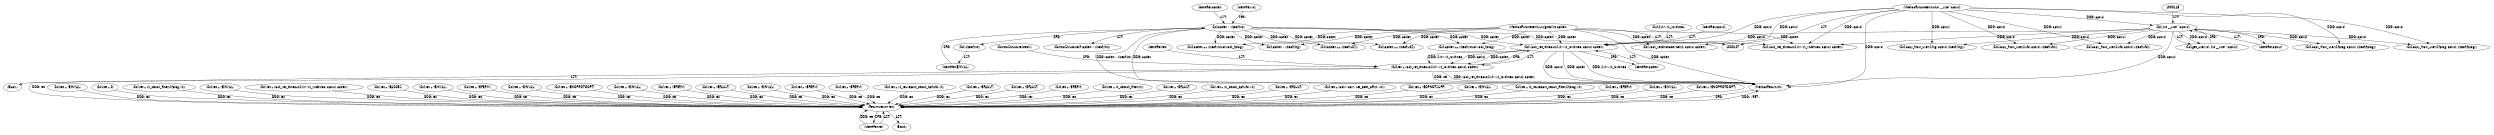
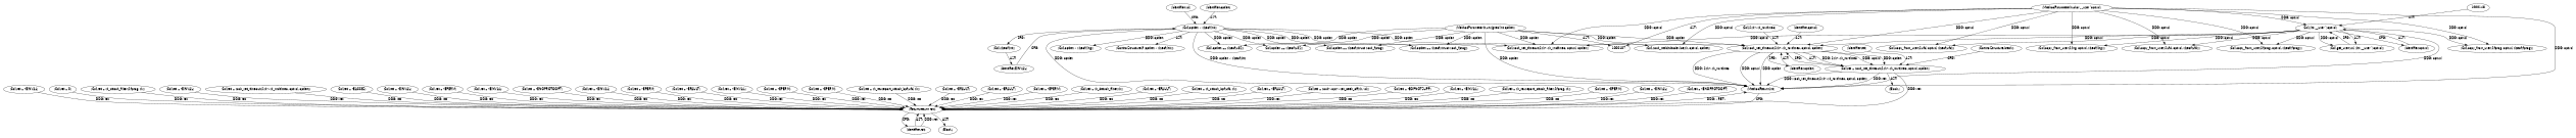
  digraph {
    fontname=Lato
    node [fontname=Lato]
    edge [fontname=Lato]
    n1 [label="(Call,sock_set_timeout(&sk->sk_rcvtimeo, optval, optlen))"]
    n2 [label="(Call,ret = sock_set_timeout(&sk->sk_rcvtimeo, optval, optlen))"]
    n3 [label="(Identifier,optlen)"]
    n4 [label="(MethodReturn,int)"]
    n5 [label="(Return,return ret;)"]
    n6 [label="(Block,)"]
    n7 [label="(Call,(int __user *)optval)"]
    n8 [label="(Identifier,optval)"]
    n9 [label="(Call,copy_from_user(&ufd, optval, sizeof(ufd)))"]
    n10 [label="(Call,copy_from_user(&ufd, optval, sizeof(ufd)))"]
    n11 [label="(Call,copy_from_user(&fprog, optval, sizeof(fprog)))"]
    n12 [label="(Call,copy_from_user(&ling, optval, sizeof(ling)))"]
    n13 [label="(Call,copy_from_user(&fprog, optval, sizeof(fprog)))"]
    n14 [label="(Call,get_user(val, (int __user *)optval))"]
    n15 [label="(Call,sock_set_timeout(&sk->sk_sndtimeo, optval, optlen))"]
    n16 [label="(MethodParameterIn,char __user *optval)"]
    n17 [label="(Call,sock_setbindtodevice(sk, optval, optlen))"]
    1000107
    n19 [label="(Call,optlen < sizeof(int))"]
    n20 [label="(Call,optlen == sizeof(struct sock_fprog))"]
    n21 [label="(Call,optlen == sizeof(u32))"]
    n22 [label="(Call,optlen == sizeof(u32))"]
    n23 [label="(Call,optlen == sizeof(struct sock_fprog))"]
    n24 [label="(Call,optlen < sizeof(ling))"]
    n25 [label="(Call,sizeof(int))"]
    n26 [label="(ControlStructure,if (optlen < sizeof(int)))"]
    n27 [label="(Identifier,EINVAL)"]
    n28 [label="(MethodParameterIn,unsigned int optlen)"]
    n29 [label="(Identifier,ret)"]
    n30 [label="(Block,)"]
    n31 [label="(Call,ret = -EINVAL)"]
    n32 [label="(Identifier,ret)"]
    n33 [label="(Call,ret = 0)"]
    n34 [label="(Call,ret = sk_attach_filter(&fprog, sk))"]
    n35 [label="(Call,ret = -EINVAL)"]
    n36 [label="(Call,ret = sock_set_timeout(&sk->sk_sndtimeo, optval, optlen))"]
    n37 [label="(Call,ret = -EACCES)"]
    n38 [label="(Call,ret = -EINVAL)"]
    n39 [label="(Call,ret = -EPERM)"]
    n40 [label="(Identifier,val)"]
    n41 [label="(Call,ret = -EINVAL)"]
    n42 [label="(Call,ret = -ENOPROTOOPT)"]
    n43 [label="(Call,&sk->sk_rcvtimeo)"]
    n44 [label="(Call,ret = -EINVAL)"]
    n45 [label="(Call,ret = -EPERM)"]
    n46 [label="(Call,ret = -EFAULT)"]
    n47 [label="(Call,ret = -EINVAL)"]
    n48 [label="(Call,ret = -EPERM)"]
    n49 [label="(Call,ret = -EPERM)"]
    n50 [label="(Call,ret = sk_reuseport_attach_bpf(ufd, sk))"]
    n51 [label="(Call,ret = -EFAULT)"]
    n52 [label="(Identifier,optval)"]
    n53 [label="(Call,ret = -EFAULT)"]
    n54 [label="(Call,ret = -EPERM)"]
    n55 [label="(ControlStructure,break;)"]
    n56 [label="(Call,ret = sk_detach_filter(sk))"]
    n57 [label="(Call,ret = -EFAULT)"]
    n58 [label="(Call,ret = sk_attach_bpf(ufd, sk))"]
    n59 [label="(Call,ret = -EFAULT)"]
    n60 [label="(Identifier,optlen)"]
    n61 [label="(Call,ret = sock->ops->set_peek_off(sk, val))"]
    n62 [label="(Call,ret = -EOPNOTSUPP)"]
    n63 [label="(Call,ret = -EINVAL)"]
    n64 [label="(Call,ret = sk_reuseport_attach_filter(&fprog, sk))"]
    n65 [label="(Call,ret = -EPERM)"]
    n66 [label="(Call,ret = -EINVAL)"]
    n67 [label="(Call,ret = -ENOPROTOOPT)"]
    1000148
    n1 -> n2 [label="AST: "]
    n1 -> n2 [label="DDG: &sk->sk_rcvtimeo"]
    n1 -> n2 [label="DDG: optval"]
    n1 -> n2 [label="DDG: optlen"]
    n1 -> n3 [label="CFG: "]
    n1 -> n4 [label="DDG: optlen"]
    n1 -> n4 [label="DDG: &sk->sk_rcvtimeo"]
    n1 -> n4 [label="DDG: optval"]
    n2 -> n1 [label="CFG: "]
    n2 -> n4 [label="DDG: sock_set_timeout(&sk->sk_rcvtimeo, optval, optlen)"]
    n2 -> n4 [label="DDG: ret"]
    n2 -> n5 [label="DDG: ret"]
    n2 -> n6 [label="AST: "]
    n3 -> n1 [label="AST: "]
    n4 -> n5 [label="CFG: "]
    n5 -> n4 [label="DDG: <RET>"]
    n5 -> n29 [label="CFG: "]
    n5 -> n30 [label="AST: "]
    n7 -> n1 [label="DDG: optval"]
    n7 -> n4 [label="DDG: optval"]
    n7 -> n8 [label="CFG: "]
    n7 -> n9 [label="DDG: optval"]
    n7 -> n10 [label="DDG: optval"]
    n7 -> n11 [label="DDG: optval"]
    n7 -> n12 [label="DDG: optval"]
    n7 -> n13 [label="DDG: optval"]
    n7 -> n14 [label="AST: "]
    n7 -> n14 [label="DDG: optval"]
    n7 -> n15 [label="DDG: optval"]
    n8 -> n7 [label="AST: "]
    n14 -> n7 [label="CFG: "]
    n16 -> n1 [label="DDG: optval"]
    n16 -> n4 [label="DDG: optval"]
    n16 -> n7 [label="DDG: optval"]
    n16 -> n9 [label="DDG: optval"]
    n16 -> n10 [label="DDG: optval"]
    n16 -> n11 [label="DDG: optval"]
    n16 -> n12 [label="DDG: optval"]
    n16 -> n13 [label="DDG: optval"]
    n16 -> n15 [label="DDG: optval"]
    n16 -> n17 [label="DDG: optval"]
    n16 -> 1000107 [label="AST: "]
    n19 -> n1 [label="DDG: optlen"]
    n19 -> n4 [label="DDG: optlen"]
    n19 -> n4 [label="DDG: optlen < sizeof(int)"]
    n19 -> n15 [label="DDG: optlen"]
    n19 -> n20 [label="DDG: optlen"]
    n19 -> n21 [label="DDG: optlen"]
    n19 -> n22 [label="DDG: optlen"]
    n19 -> n23 [label="DDG: optlen"]
    n19 -> n24 [label="DDG: optlen"]
    n19 -> n25 [label="CFG: "]
    n19 -> n26 [label="AST: "]
    n25 -> n27 [label="AST: "]
    n27 -> n19 [label="CFG: "]
    n28 -> n1 [label="DDG: optlen"]
    n28 -> n4 [label="DDG: optlen"]
    n28 -> n15 [label="DDG: optlen"]
    n28 -> n17 [label="DDG: optlen"]
    n28 -> 1000107 [label="AST: "]
    n28 -> n20 [label="DDG: optlen"]
    n28 -> n21 [label="DDG: optlen"]
    n28 -> n22 [label="DDG: optlen"]
    n28 -> n23 [label="DDG: optlen"]
-   n28 -> n24 [label="DDG: optlen"]
    n29 -> n5 [label="AST: "]
    n29 -> n5 [label="DDG: ret"]
    n31 -> n5 [label="DDG: ret"]
    n32 -> n2 [label="AST: "]
    n33 -> n5 [label="DDG: ret"]
    n34 -> n5 [label="DDG: ret"]
    n35 -> n5 [label="DDG: ret"]
    n36 -> n5 [label="DDG: ret"]
    n37 -> n5 [label="DDG: ret"]
    n38 -> n5 [label="DDG: ret"]
    n39 -> n5 [label="DDG: ret"]
    n40 -> n19 [label="CFG: "]
    n41 -> n5 [label="DDG: ret"]
    n42 -> n5 [label="DDG: ret"]
    n43 -> n1 [label="AST: "]
    n44 -> n5 [label="DDG: ret"]
    n45 -> n5 [label="DDG: ret"]
    n46 -> n5 [label="DDG: ret"]
    n47 -> n5 [label="DDG: ret"]
    n48 -> n5 [label="DDG: ret"]
    n49 -> n5 [label="DDG: ret"]
    n50 -> n5 [label="DDG: ret"]
    n51 -> n5 [label="DDG: ret"]
    n52 -> n1 [label="AST: "]
    n53 -> n5 [label="DDG: ret"]
    n54 -> n5 [label="DDG: ret"]
    n55 -> n2 [label="CFG: "]
    n56 -> n5 [label="DDG: ret"]
    n57 -> n5 [label="DDG: ret"]
    n58 -> n5 [label="DDG: ret"]
    n59 -> n5 [label="DDG: ret"]
    n60 -> n19 [label="AST: "]
    n61 -> n5 [label="DDG: ret"]
    n62 -> n5 [label="DDG: ret"]
    n63 -> n5 [label="DDG: ret"]
    n64 -> n5 [label="DDG: ret"]
    n65 -> n5 [label="DDG: ret"]
    n66 -> n5 [label="DDG: ret"]
    n67 -> n5 [label="DDG: ret"]
    1000148 -> n7 [label="AST: "]
  }
